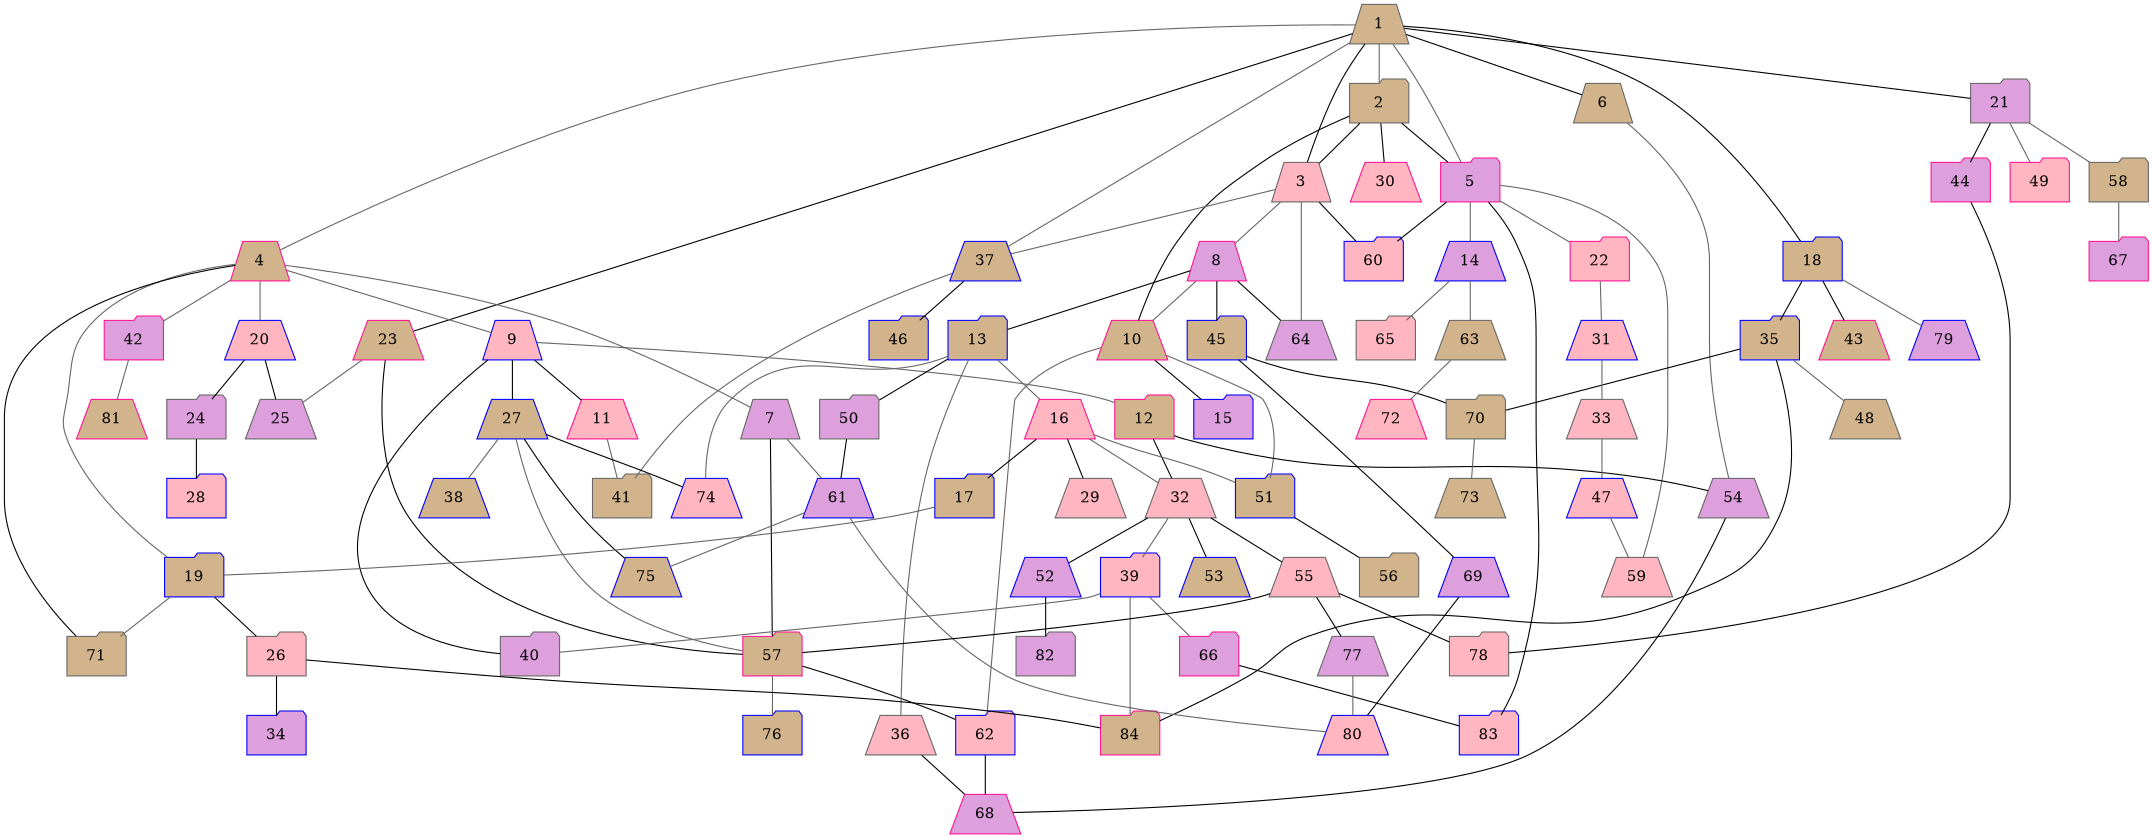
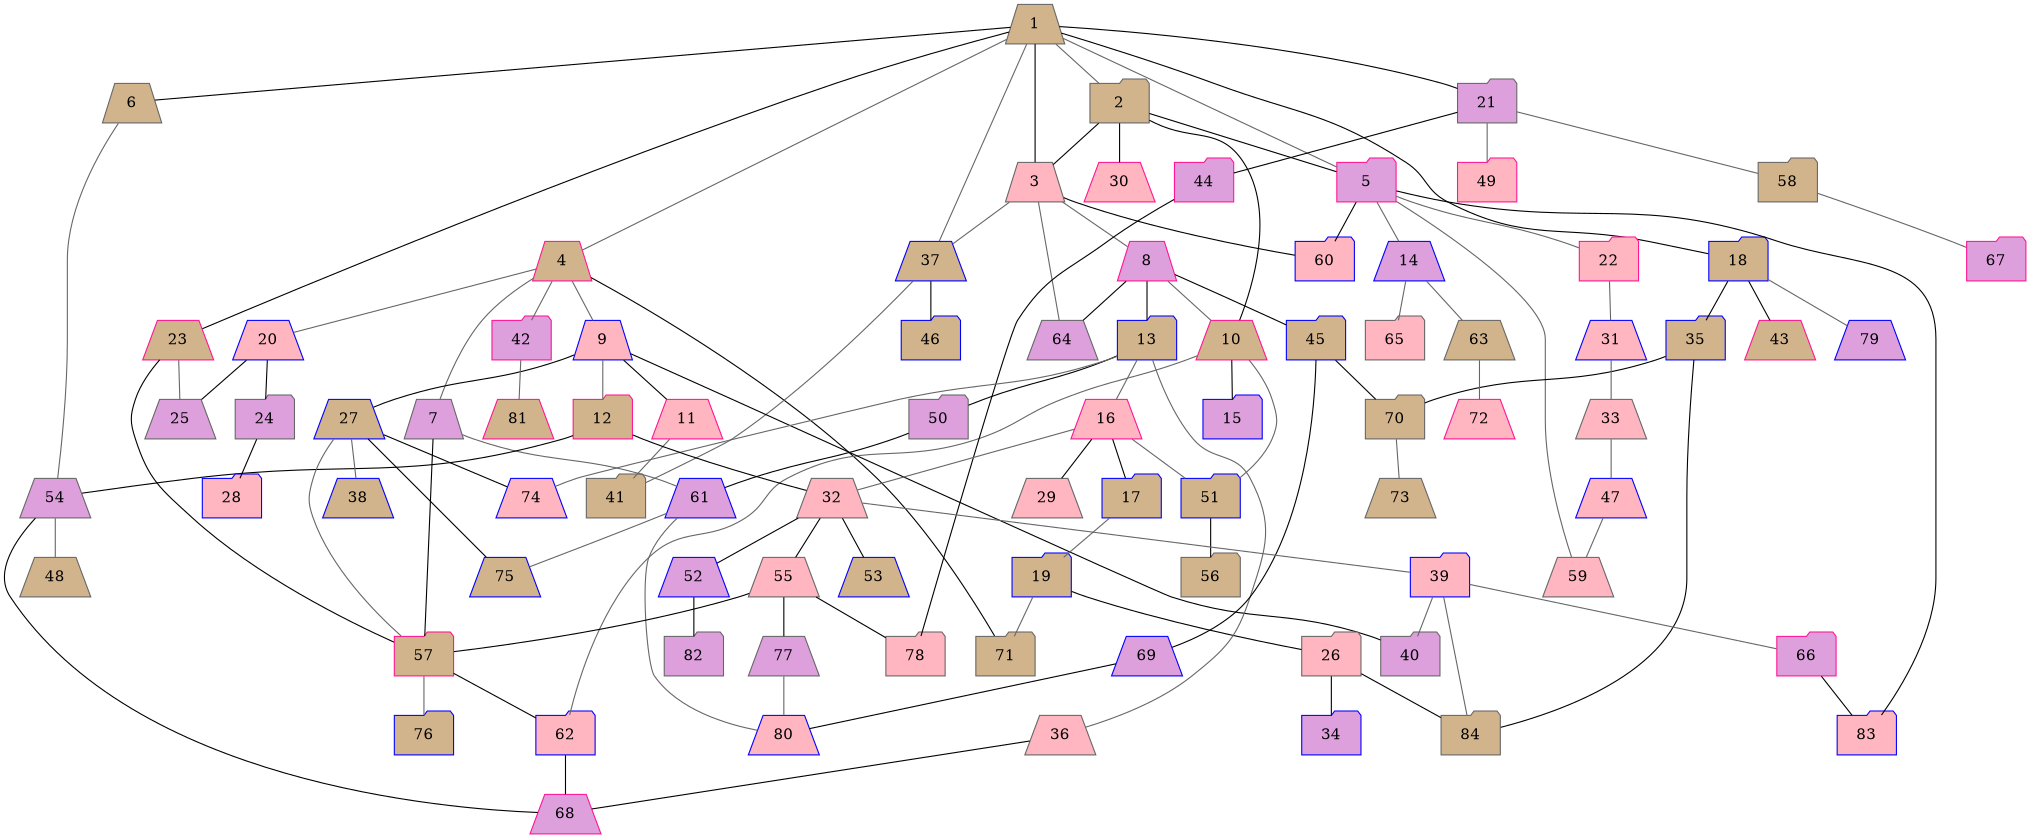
  graph {
    node [color=blue fillcolor=tan shape=trapezium style=filled]
    edge [color=black]
    1 [color=gray40]
    2 [color=gray40 shape=folder]
    3 [color=gray40 fillcolor=lightpink]
    4 [color=deeppink]
    5 [color=deeppink fillcolor=plum shape=folder]
    6 [color=gray40]
    18 [shape=folder]
    21 [color=gray40 fillcolor=plum shape=folder]
    23 [color=deeppink]
    37
    10 [color=deeppink]
    30 [color=deeppink fillcolor=lightpink]
    8 [color=deeppink fillcolor=plum]
    60 [fillcolor=lightpink shape=folder]
    64 [color=gray40 fillcolor=plum]
    7 [color=gray40 fillcolor=plum]
    9 [fillcolor=lightpink]
    19 [shape=folder]
    20 [fillcolor=lightpink]
    42 [color=deeppink fillcolor=plum shape=folder]
    71 [color=gray40 shape=folder]
    14 [fillcolor=plum]
    22 [color=deeppink fillcolor=lightpink shape=folder]
    59 [color=gray40 fillcolor=lightpink]
    83 [fillcolor=lightpink shape=folder]
    54 [color=gray40 fillcolor=plum]
    35 [shape=folder]
    43 [color=deeppink]
    79 [fillcolor=plum]
    44 [color=deeppink fillcolor=plum shape=folder]
    49 [color=deeppink fillcolor=lightpink shape=folder]
    58 [color=gray40 shape=folder]
    57 [color=deeppink shape=folder]
    25 [color=gray40 fillcolor=plum]
    41 [color=gray40 shape=folder]
    46 [shape=folder]
    15 [fillcolor=plum shape=folder]
    51 [shape=folder]
    62 [fillcolor=lightpink shape=folder]
    13 [shape=folder]
    45 [shape=folder]
    61 [fillcolor=plum]
    11 [color=deeppink fillcolor=lightpink]
    12 [color=deeppink shape=folder]
    27
    40 [color=gray40 fillcolor=plum shape=folder]
    26 [color=gray40 fillcolor=lightpink shape=folder]
    24 [color=gray40 fillcolor=plum shape=folder]
    81 [color=deeppink]
    63 [color=gray40]
    65 [color=gray40 fillcolor=lightpink shape=folder]
    31 [fillcolor=lightpink]
    68 [color=deeppink fillcolor=plum]
    76 [shape=folder]
    75
    80 [fillcolor=lightpink]
    16 [color=deeppink fillcolor=lightpink]
    36 [color=gray40 fillcolor=lightpink]
    50 [color=gray40 fillcolor=plum shape=folder]
    74 [fillcolor=lightpink]
    70 [color=gray40 shape=folder]
    69 [fillcolor=plum]
    32 [color=gray40 fillcolor=lightpink]
    38
    56 [color=gray40 shape=folder]
    39 [fillcolor=lightpink shape=folder]
    52 [fillcolor=plum]
    53
    55 [color=gray40 fillcolor=lightpink]
    17 [shape=folder]
    29 [color=gray40 fillcolor=lightpink]
    72 [color=deeppink fillcolor=lightpink]
-   84 [color=deeppink shape=folder]
+   84 [color=gray40 shape=folder]
    48 [color=gray40]
    34 [fillcolor=plum shape=folder]
    28 [fillcolor=lightpink shape=folder]
    78 [color=gray40 fillcolor=lightpink shape=folder]
    67 [color=deeppink fillcolor=plum shape=folder]
    33 [color=gray40 fillcolor=lightpink]
    47 [fillcolor=lightpink]
    66 [color=deeppink fillcolor=plum shape=folder]
    82 [color=gray40 fillcolor=plum shape=folder]
    77 [color=gray40 fillcolor=plum]
    73 [color=gray40]
    1 -- 2 [color=gray40]
    1 -- 3
    1 -- 4 [color=gray40]
    1 -- 5 [color=gray40]
    1 -- 6
    1 -- 18
    1 -- 21
    1 -- 23
    1 -- 37 [color=gray40]
    2 -- 3
    2 -- 5
    2 -- 10
    2 -- 30
    3 -- 37 [color=gray40]
    3 -- 8 [color=gray40]
    3 -- 60
    3 -- 64 [color=gray40]
    4 -- 7 [color=gray40]
    4 -- 9 [color=gray40]
-   4 -- 19 [color=gray40]
    4 -- 20 [color=gray40]
    4 -- 42 [color=gray40]
    4 -- 71
    5 -- 60
    5 -- 14 [color=gray40]
    5 -- 22 [color=gray40]
    5 -- 59 [color=gray40]
    5 -- 83
    6 -- 54 [color=gray40]
    18 -- 35
    18 -- 43
    18 -- 79 [color=gray40]
    21 -- 44
    21 -- 49 [color=gray40]
    21 -- 58 [color=gray40]
    23 -- 57
    23 -- 25 [color=gray40]
    37 -- 41 [color=gray40]
    37 -- 46
    10 -- 15
    10 -- 51 [color=gray40]
    10 -- 62 [color=gray40]
    8 -- 10 [color=gray40]
    8 -- 64
    8 -- 13
    8 -- 45
    7 -- 57
    7 -- 61 [color=gray40]
    9 -- 11
    9 -- 12 [color=gray40]
    9 -- 27
    9 -- 40
    19 -- 71 [color=gray40]
    19 -- 26
    20 -- 25
    20 -- 24
    42 -- 81 [color=gray40]
    14 -- 63 [color=gray40]
    14 -- 65 [color=gray40]
    22 -- 31 [color=gray40]
    54 -- 68
    35 -- 70
    35 -- 84
-   35 -- 48 [color=gray40]
+   54 -- 48 [color=gray40]
    44 -- 78
    58 -- 67 [color=gray40]
    57 -- 62
    57 -- 76 [color=gray40]
    51 -- 56
    62 -- 68
    13 -- 16 [color=gray40]
    13 -- 36 [color=gray40]
    13 -- 50
    13 -- 74 [color=gray40]
    45 -- 70
    45 -- 69
    61 -- 75 [color=gray40]
    61 -- 80 [color=gray40]
    11 -- 41 [color=gray40]
    12 -- 54
    12 -- 32
    27 -- 57 [color=gray40]
    27 -- 75
    27 -- 74
    27 -- 38 [color=gray40]
    26 -- 84
    26 -- 34
    24 -- 28
    63 -- 72 [color=gray40]
    31 -- 33 [color=gray40]
    16 -- 51 [color=gray40]
    16 -- 32 [color=gray40]
    16 -- 17
    16 -- 29
    36 -- 68
    50 -- 61
    70 -- 73 [color=gray40]
    69 -- 80
    32 -- 39 [color=gray40]
    32 -- 52
    32 -- 53
    32 -- 55
    39 -- 40 [color=gray40]
    39 -- 84 [color=gray40]
    39 -- 66 [color=gray40]
    52 -- 82
    55 -- 57
    55 -- 78
    55 -- 77
    17 -- 19 [color=gray40]
    33 -- 47 [color=gray40]
    47 -- 59 [color=gray40]
    66 -- 83
    77 -- 80 [color=gray40]
  }
